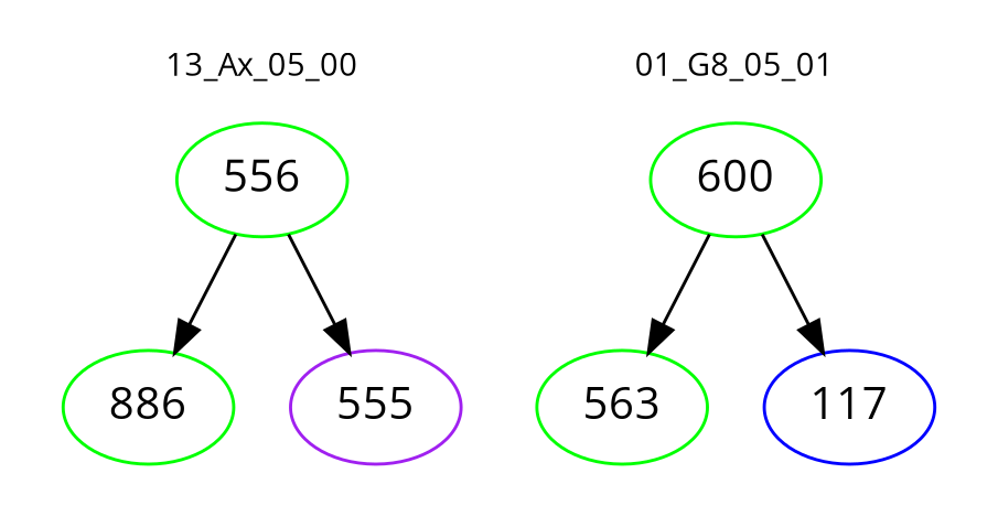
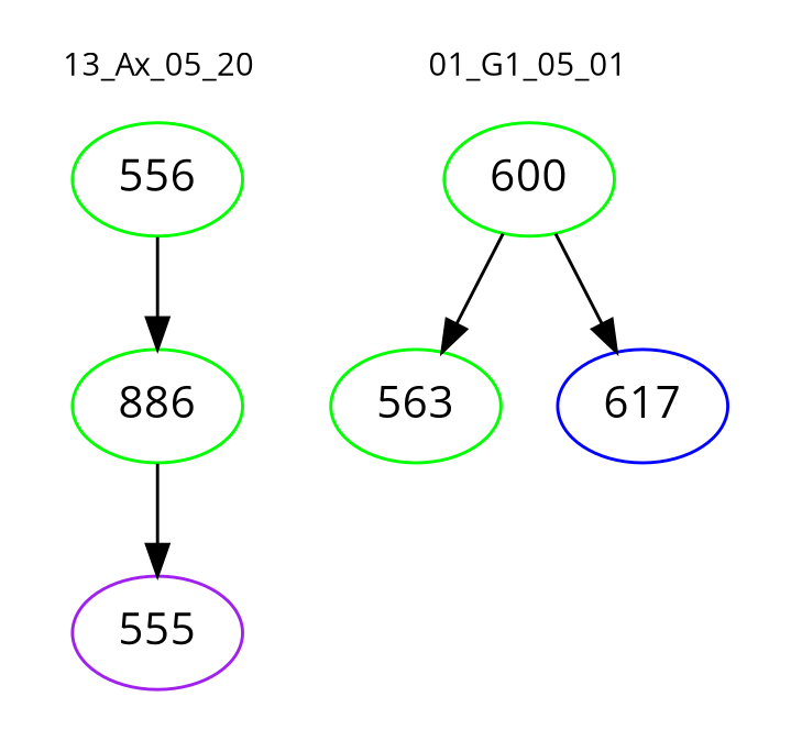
  digraph {
    fontname="Open Sans"
    node [color=green fontname="Open Sans"]
    edge [color=black fontname="Open Sans"]
    n1 [label=556]
    n2 [label=886]
    n3 [color=purple label=555]
    n4 [label=600]
    n5 [label=563]
-   n6 [color=blue label=117]
+   n6 [color=blue label=617]
    subgraph cluster_1 {
      color=white
      fontsize=10
-     label="13_Ax_05_00"
+     label="13_Ax_05_20"
      n1
      n2
      n3
    }
    subgraph cluster_2 {
      color=white
      fontsize=10
-     label="01_G8_05_01"
+     label="01_G1_05_01"
      n4
      n5
      n6
    }
    n1 -> n2
-   n1 -> n3
+   n2 -> n3
    n4 -> n5
    n4 -> n6
  }
